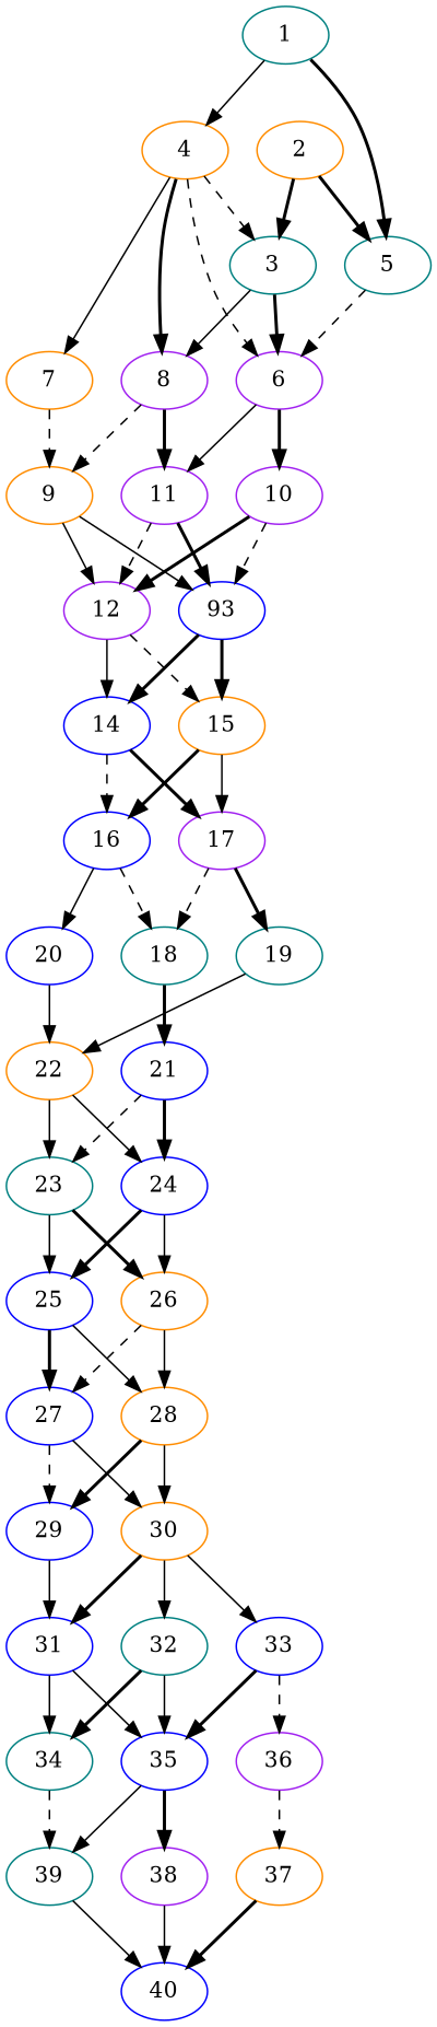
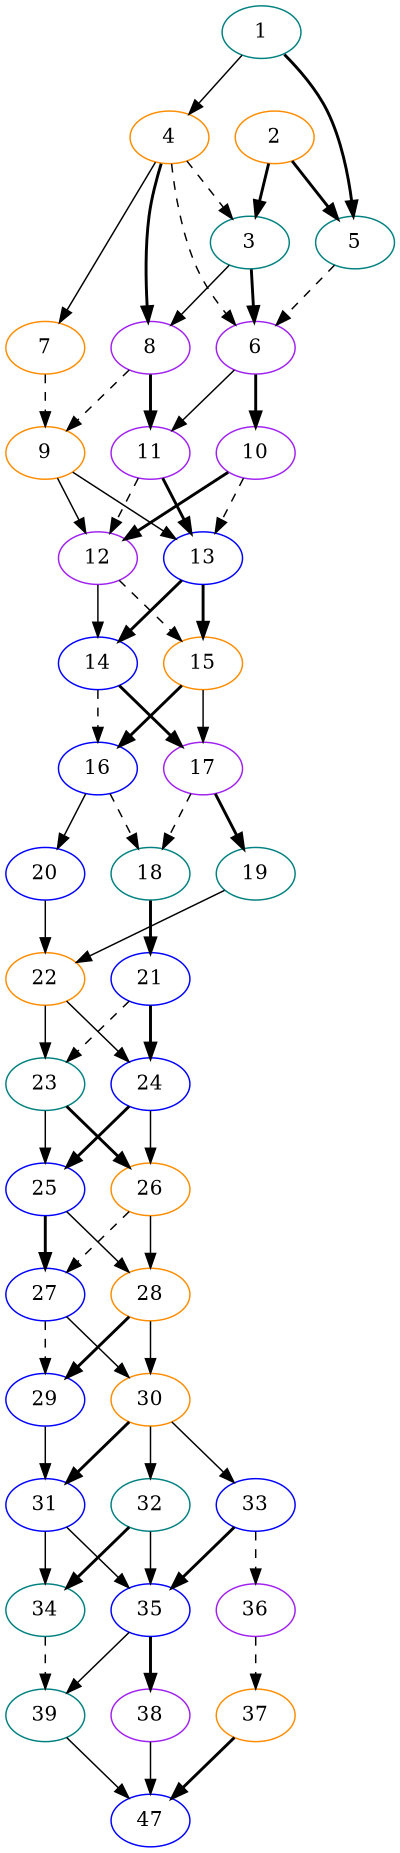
  digraph {
    node [alpha=0.05 color=blue]
    edge [style=solid]
    1 [alpha=0.12 color=teal expect_size=49412096]
    4 [alpha=0.20 color=darkorange expect_size=15253504]
    5 [alpha=0.01 color=teal expect_size=41237504]
    3 [alpha=0.16 color=teal expect_size=34840576]
    6 [alpha=0.12 color=purple expect_size=19369984]
    8 [alpha=0.19 color=purple expect_size=19393536]
    7 [alpha=0.13 color=darkorange expect_size=41657344]
    10 [alpha=0.18 color=purple expect_size=47569920]
    11 [alpha=0.04 color=purple expect_size=10469376]
    9 [alpha=0.07 color=darkorange expect_size=23867392]
    2 [alpha=0.01 color=darkorange expect_size=13998080]
    12 [alpha=0.08 color=purple expect_size=37698560]
-   13 [expect_size=39889920 label=93]
+   13 [expect_size=39889920]
    14 [alpha=0.16 expect_size=30610432]
    15 [color=darkorange expect_size=30216192]
    16 [alpha=0.07 expect_size=32949248]
    17 [alpha=0.11 color=purple expect_size=14172160]
    18 [alpha=0.03 color=teal expect_size=45718528]
    20 [alpha=0.03 expect_size=13418496]
    19 [alpha=0.16 color=teal expect_size=44418048]
    21 [alpha=0.08 expect_size=7677952]
    22 [alpha=0.17 color=darkorange expect_size=17709056]
    23 [alpha=0.18 color=teal expect_size=37081088]
    24 [alpha=0.04 expect_size=48792576]
    25 [expect_size=40003584]
    26 [alpha=0.12 color=darkorange expect_size=5743616]
    27 [alpha=0.14 expect_size=22539264]
    28 [alpha=0.03 color=darkorange expect_size=49436672]
    29 [alpha=0.19 expect_size=10287104]
    30 [alpha=0.13 color=darkorange expect_size=48699392]
    31 [alpha=0.10 expect_size=8038400]
    33 [expect_size=19506176]
    32 [alpha=0.20 color=teal expect_size=26846208]
    34 [alpha=0.00 color=teal expect_size=15618048]
    35 [alpha=0.07 expect_size=25190400]
    36 [color=purple expect_size=37033984]
    39 [alpha=0.01 color=teal expect_size=11237376]
    38 [color=purple expect_size=51960832]
    37 [alpha=0.06 color=darkorange expect_size=18091008]
-   40 [alpha=0.20 expect_size=8916992]
+   40 [alpha=0.20 expect_size=8916992 label=47]
    1 -> 4
    1 -> 5 [style=bold]
    4 -> 3 [style=dashed]
    4 -> 6 [style=dashed]
    4 -> 8 [style=bold]
    4 -> 7
    5 -> 6 [style=dashed]
    3 -> 6 [style=bold]
    3 -> 8
    6 -> 10 [style=bold]
    6 -> 11
    8 -> 11 [style=bold]
    8 -> 9 [style=dashed]
    7 -> 9 [style=dashed]
    10 -> 12 [style=bold]
    10 -> 13 [style=dashed]
    11 -> 12 [style=dashed]
    11 -> 13 [style=bold]
    9 -> 12
    9 -> 13
    2 -> 5 [style=bold]
    2 -> 3 [style=bold]
    12 -> 14
    12 -> 15 [style=dashed]
    13 -> 14 [style=bold]
    13 -> 15 [style=bold]
    14 -> 16 [style=dashed]
    14 -> 17 [style=bold]
    15 -> 16 [style=bold]
    15 -> 17
    16 -> 18 [style=dashed]
    16 -> 20
    17 -> 18 [style=dashed]
    17 -> 19 [style=bold]
    18 -> 21 [style=bold]
    20 -> 22
    19 -> 22
    21 -> 23 [style=dashed]
    21 -> 24 [style=bold]
    22 -> 23
    22 -> 24
    23 -> 25
    23 -> 26 [style=bold]
    24 -> 25 [style=bold]
    24 -> 26
    25 -> 27 [style=bold]
    25 -> 28
    26 -> 27 [style=dashed]
    26 -> 28
    27 -> 29 [style=dashed]
    27 -> 30
    28 -> 29 [style=bold]
    28 -> 30
    29 -> 31
    30 -> 31 [style=bold]
    30 -> 33
    30 -> 32
    31 -> 34
    31 -> 35
    33 -> 35 [style=bold]
    33 -> 36 [style=dashed]
    32 -> 34 [style=bold]
    32 -> 35
    34 -> 39 [style=dashed]
    35 -> 39
    35 -> 38 [style=bold]
    36 -> 37 [style=dashed]
    39 -> 40
    38 -> 40
    37 -> 40 [style=bold]
  }
